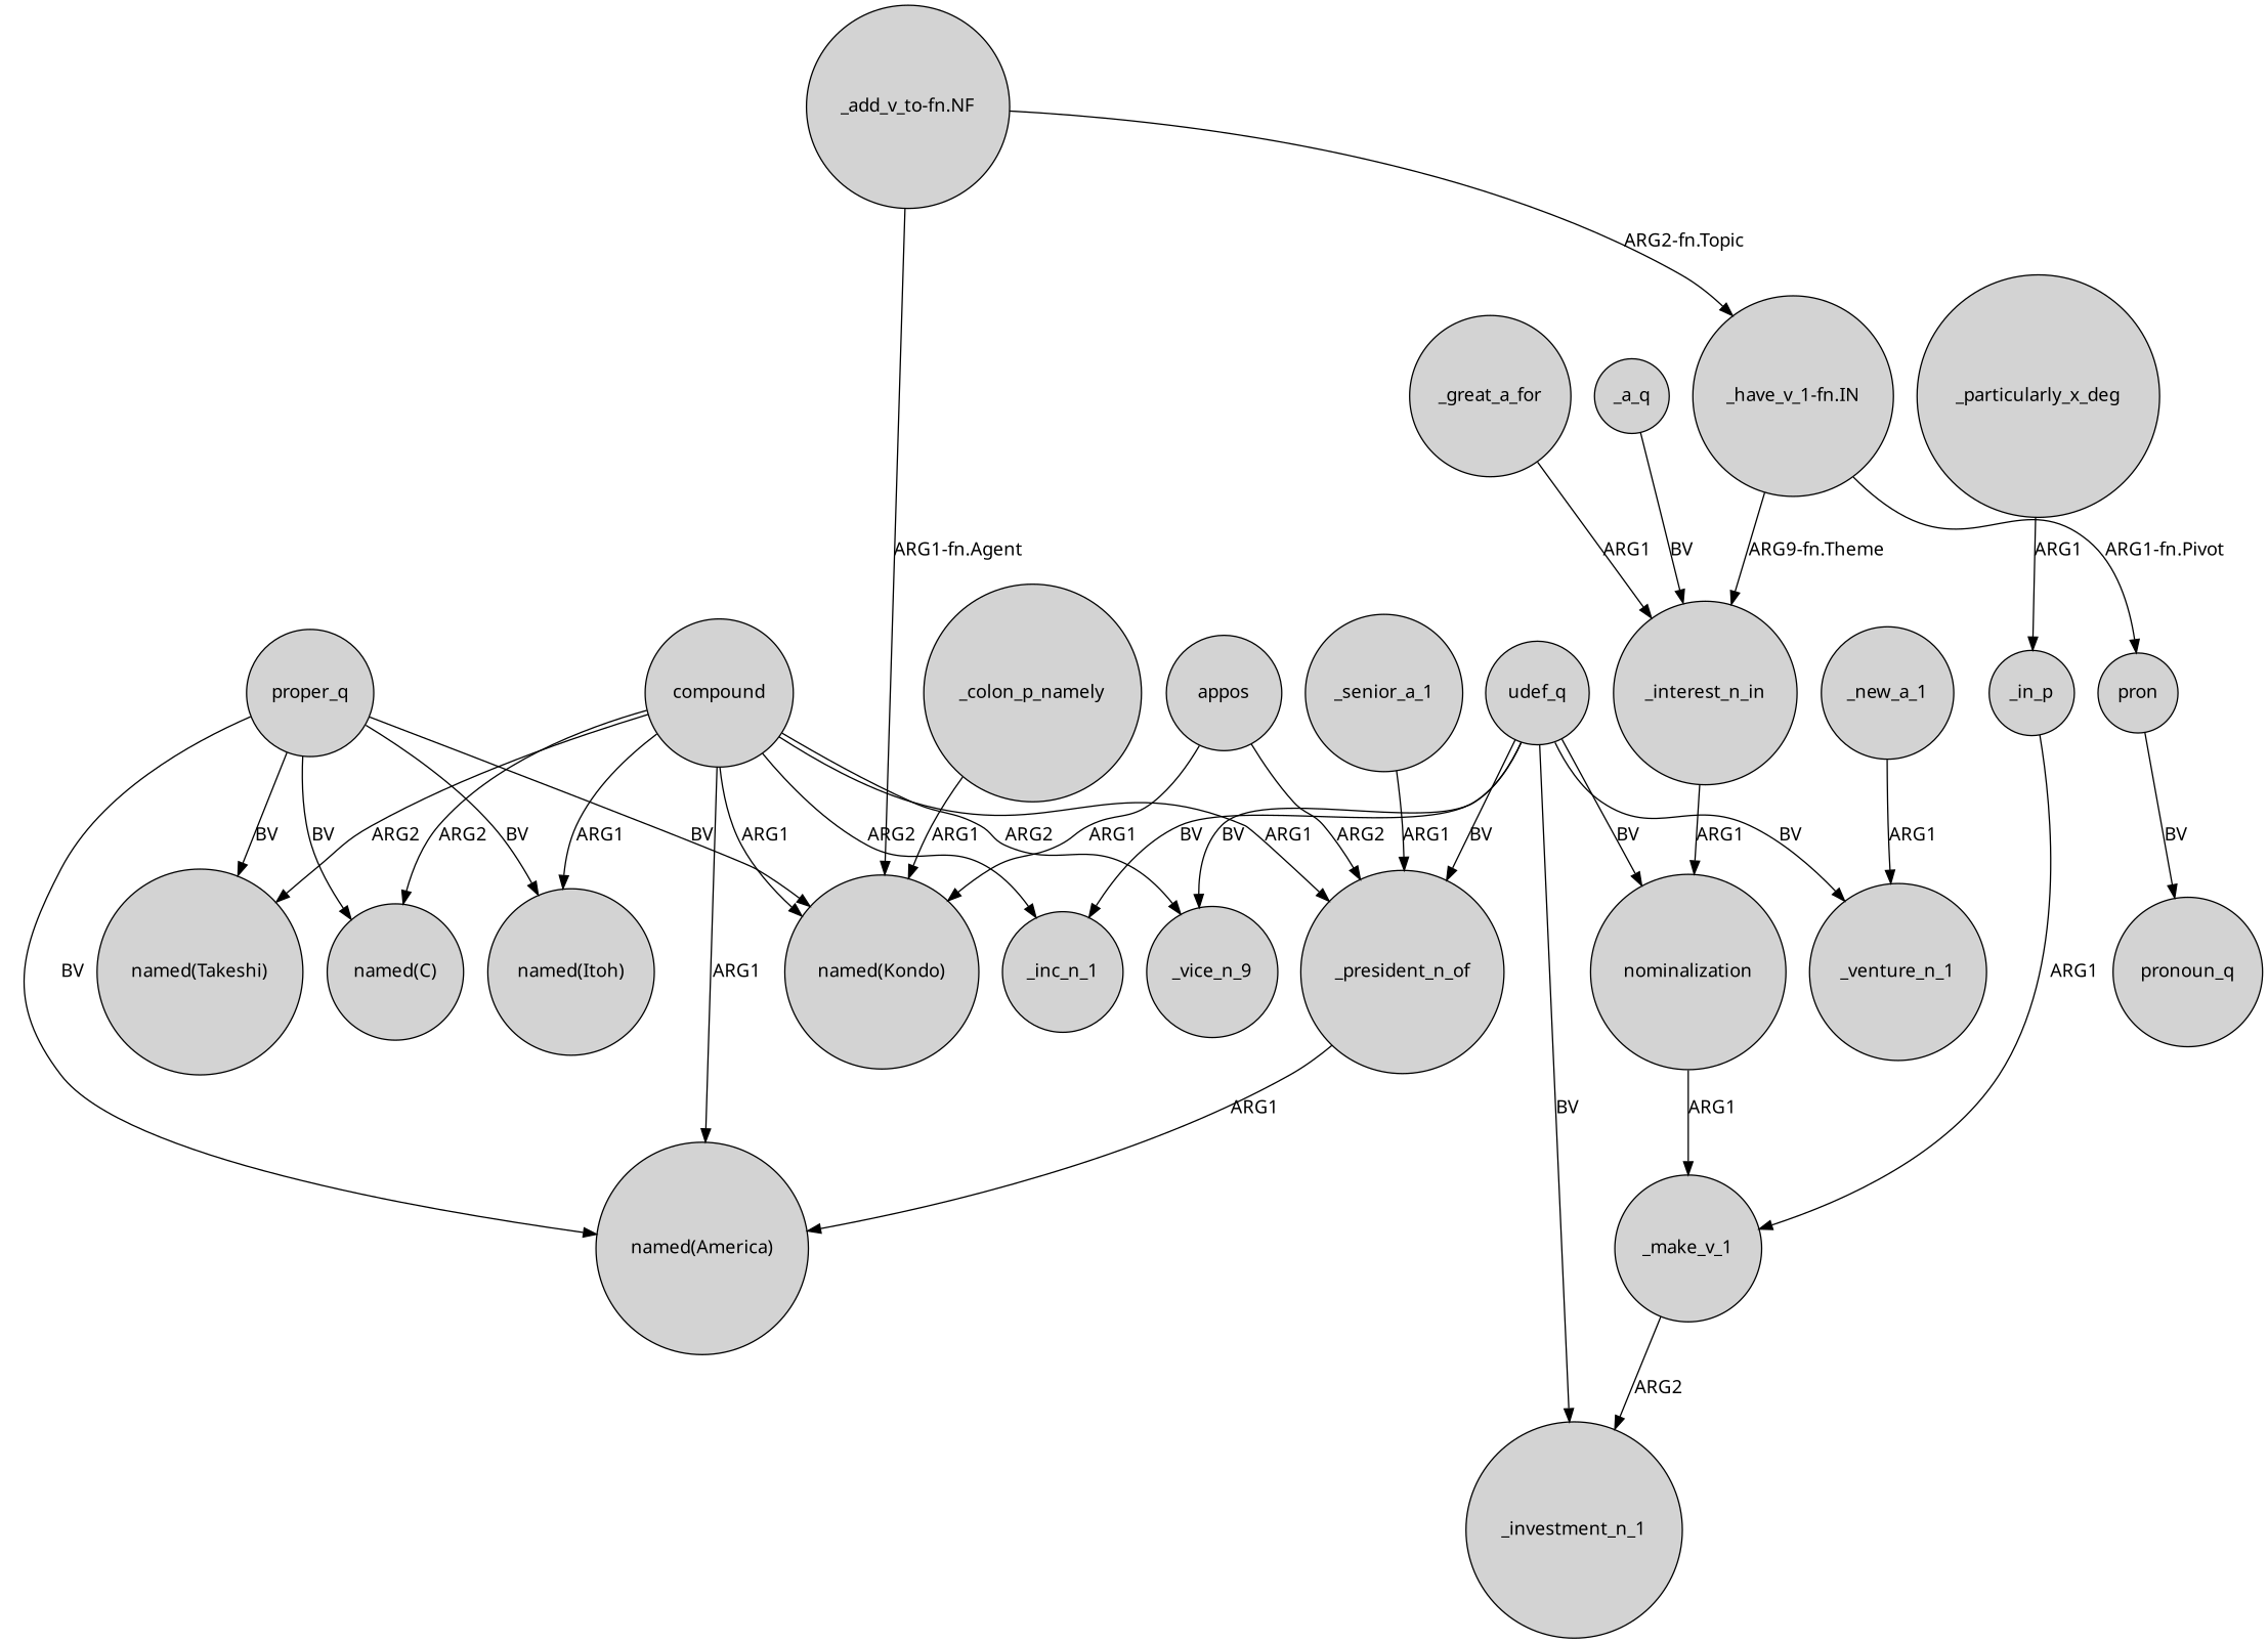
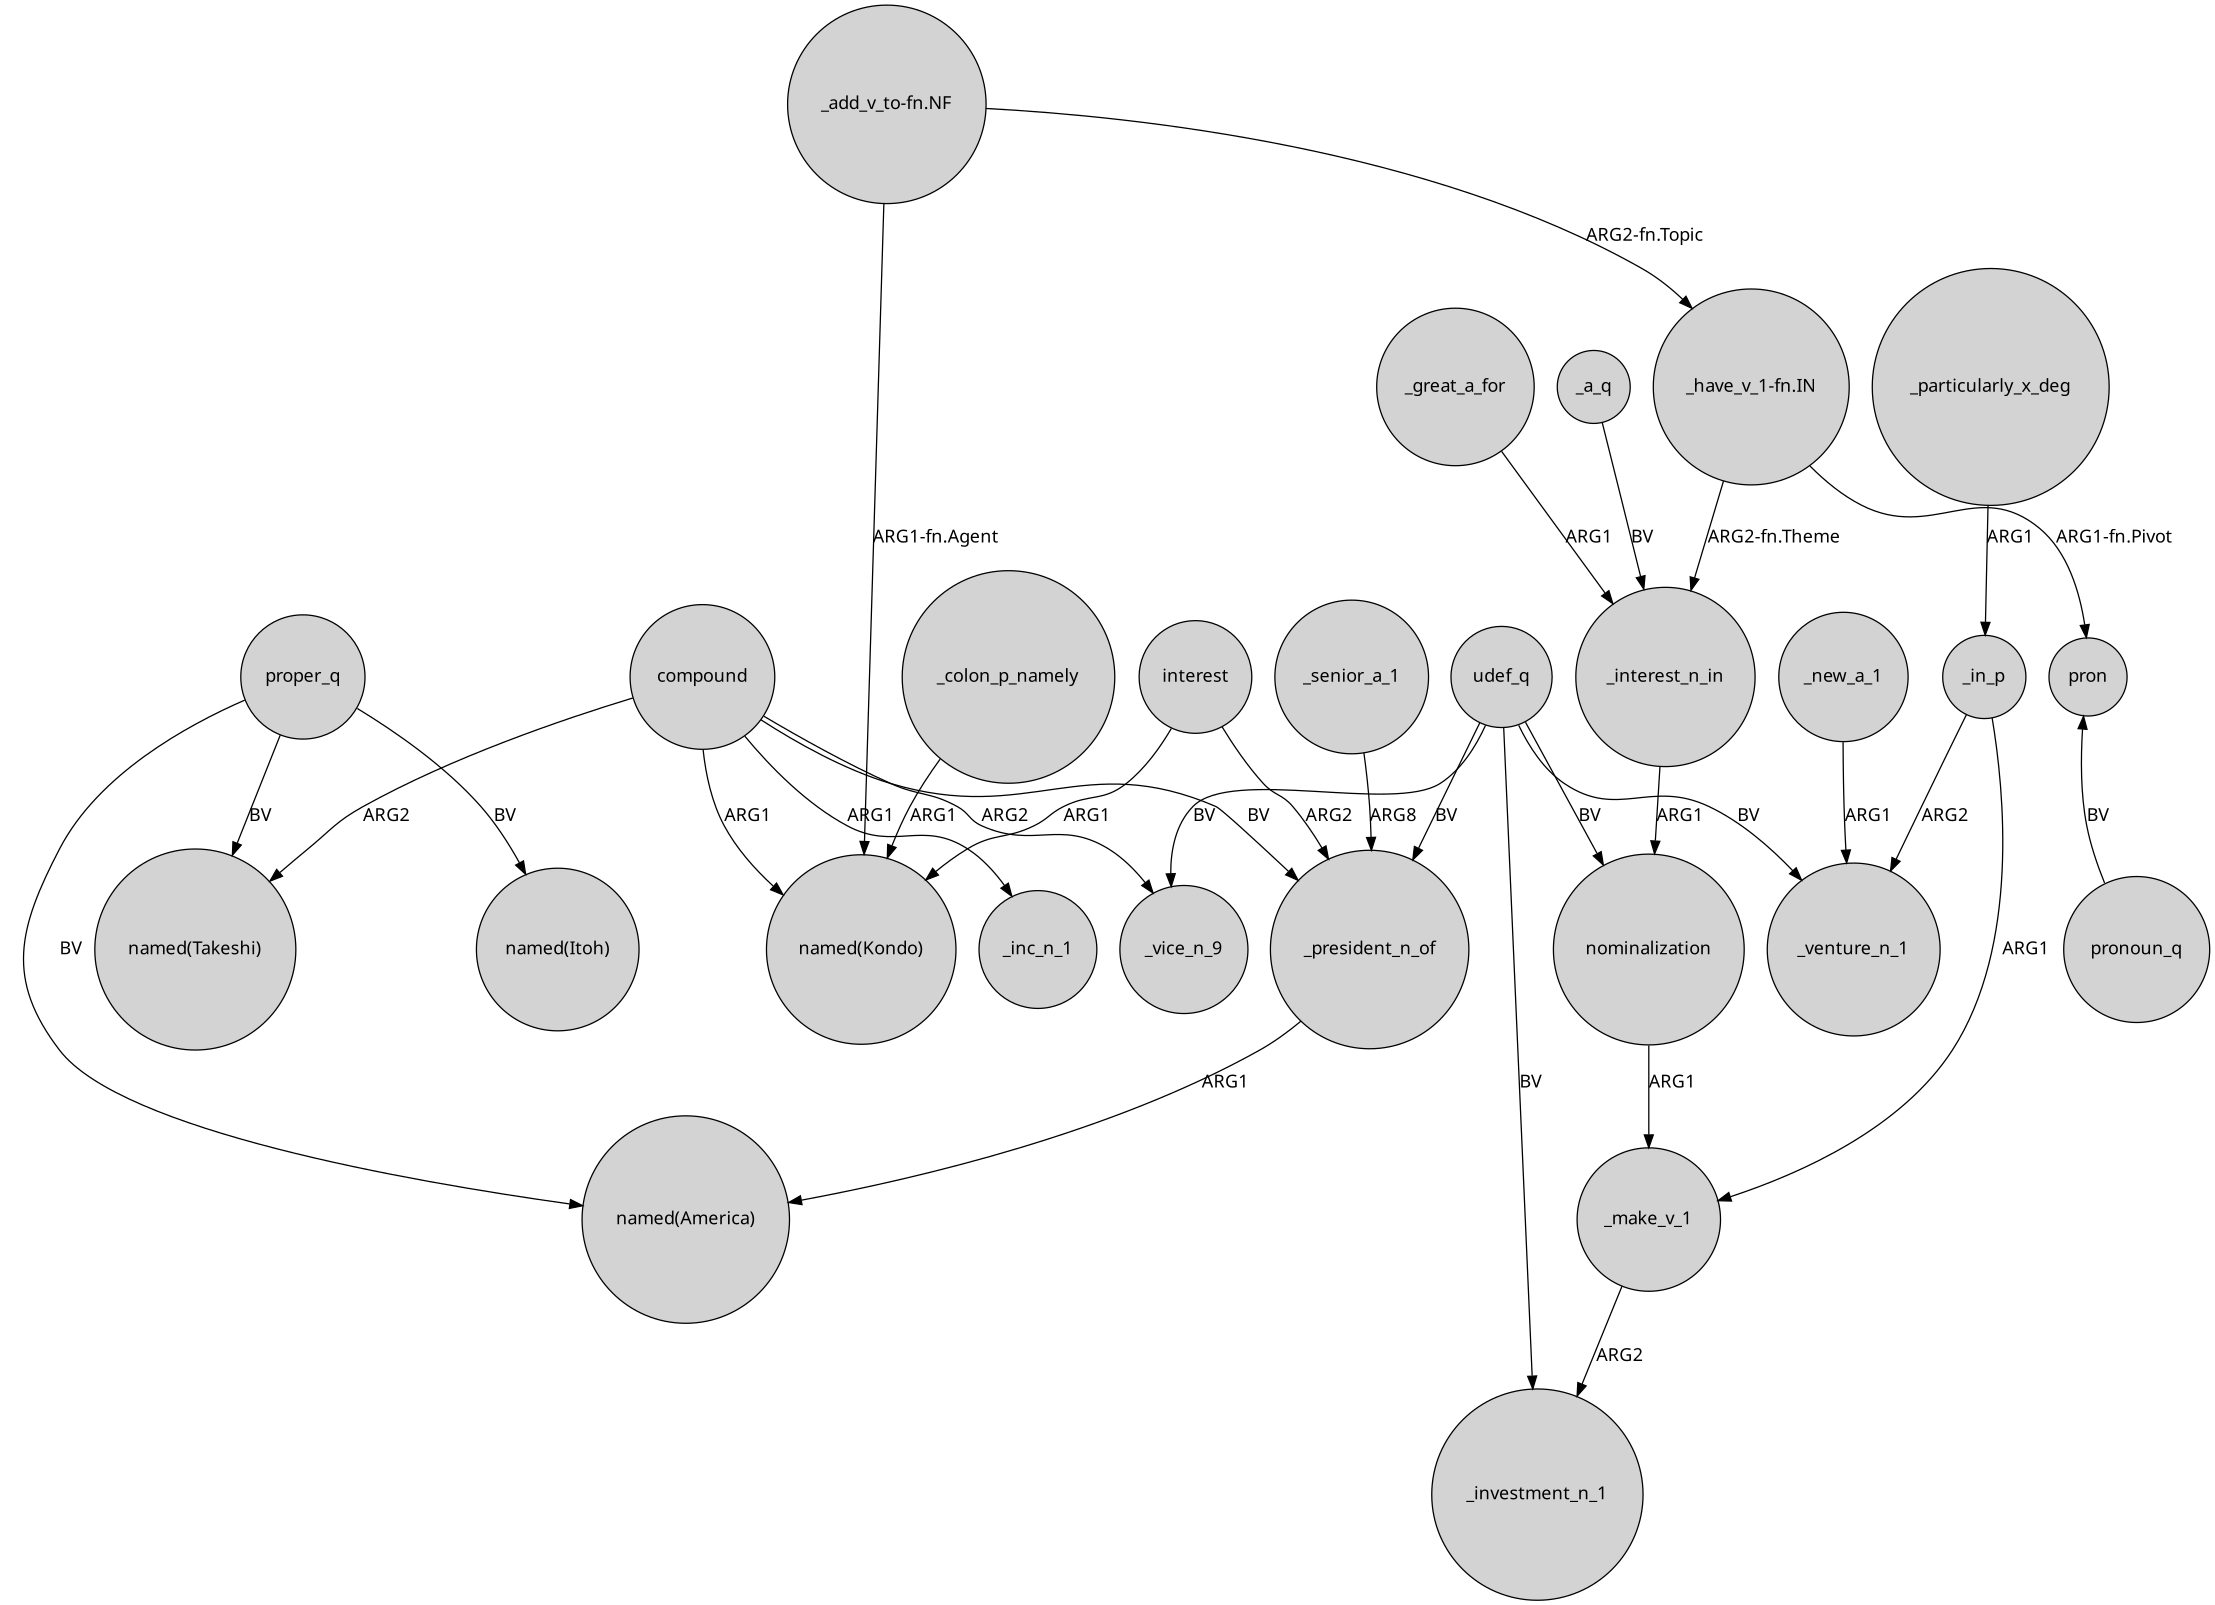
  digraph {
    fontname="Noto Sans"
    node [fontname="Noto Sans" shape=circle style=filled]
    edge [fontname="Noto Sans"]
    n1 [label=_vice_n_9]
    compound
    "named(Takeshi)"
    _inc_n_1
    "named(Kondo)"
    "named(America)"
    _president_n_of
    "named(Itoh)"
-   "named(C)"
    _a_q
    _interest_n_in
    nominalization
    _make_v_1
    udef_q
    _venture_n_1
    _investment_n_1
    "_add_v_to-fn.NF"
    "_have_v_1-fn.IN"
    pron
    _particularly_x_deg
    _in_p
-   appos
+   appos [label=interest]
    _new_a_1
    _senior_a_1
    proper_q
    pronoun_q
    _great_a_for
    _colon_p_namely
    compound -> n1 [label=ARG2]
    compound -> "named(Takeshi)" [label=ARG2]
-   compound -> _inc_n_1 [label=ARG2]
+   compound -> _inc_n_1 [label=ARG1]
    compound -> "named(Kondo)" [label=ARG1]
-   compound -> "named(America)" [label=ARG1]
-   compound -> _president_n_of [label=ARG1]
-   compound -> "named(Itoh)" [label=ARG1]
-   compound -> "named(C)" [label=ARG2]
+   compound -> _president_n_of [label=BV]
    _president_n_of -> "named(America)" [label=ARG1]
    _a_q -> _interest_n_in [label=BV]
    _interest_n_in -> nominalization [label=ARG1]
    nominalization -> _make_v_1 [label=ARG1]
    _make_v_1 -> _investment_n_1 [label=ARG2]
    udef_q -> n1 [label=BV]
-   udef_q -> _inc_n_1 [label=BV]
    udef_q -> _president_n_of [label=BV]
    udef_q -> nominalization [label=BV]
    udef_q -> _venture_n_1 [label=BV]
    udef_q -> _investment_n_1 [label=BV]
    "_add_v_to-fn.NF" -> "named(Kondo)" [label="ARG1-fn.Agent"]
    "_add_v_to-fn.NF" -> "_have_v_1-fn.IN" [label="ARG2-fn.Topic"]
-   "_have_v_1-fn.IN" -> _interest_n_in [label="ARG9-fn.Theme"]
+   "_have_v_1-fn.IN" -> _interest_n_in [label="ARG2-fn.Theme"]
    "_have_v_1-fn.IN" -> pron [label="ARG1-fn.Pivot"]
    _particularly_x_deg -> _in_p [label=ARG1]
    _in_p -> _make_v_1 [label=ARG1]
+   _in_p -> _venture_n_1 [label=ARG2]
    appos -> "named(Kondo)" [label=ARG1]
    appos -> _president_n_of [label=ARG2]
    _new_a_1 -> _venture_n_1 [label=ARG1]
-   _senior_a_1 -> _president_n_of [label=ARG1]
+   _senior_a_1 -> _president_n_of [label=ARG8]
    proper_q -> "named(Takeshi)" [label=BV]
-   proper_q -> "named(Kondo)" [label=BV]
    proper_q -> "named(America)" [label=BV]
    proper_q -> "named(Itoh)" [label=BV]
-   proper_q -> "named(C)" [label=BV]
-   pron -> pronoun_q [label=BV]
+   pronoun_q -> pron [label=BV]
    _great_a_for -> _interest_n_in [label=ARG1]
    _colon_p_namely -> "named(Kondo)" [label=ARG1]
  }
